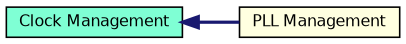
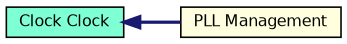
  digraph {
    rankdir=LR
    fontname="DejaVu Sans"
    node [color=black fontname="DejaVu Sans" fontsize=10 shape=record style=filled]
    n1 [fillcolor=lightyellow fontcolor=black height=0.2 label="PLL Management" width=0.4]
-   n2 [fillcolor=aquamarine height=0.2 label="Clock Management" width=0.4]
+   n2 [fillcolor=aquamarine height=0.2 label="Clock Clock" width=0.4]
    n2 -> n1 [color=midnightblue dir=back fontname="DejaVu Sans" fontsize=10 labelfontname=FreeSans labelfontsize=10 shape=plaintext style=bold]
  }
